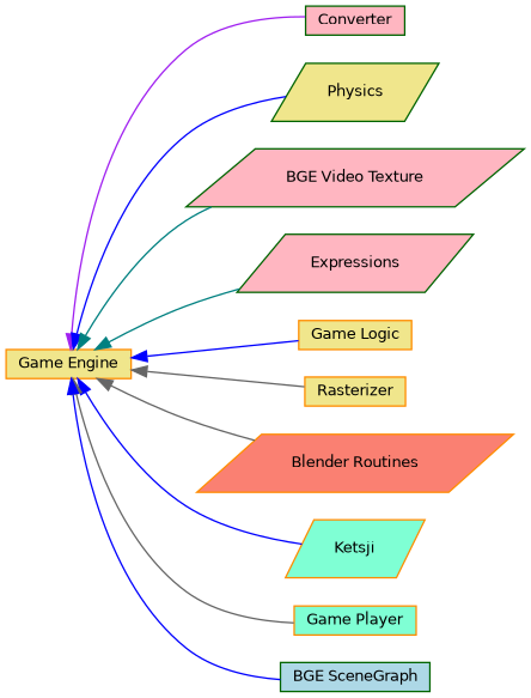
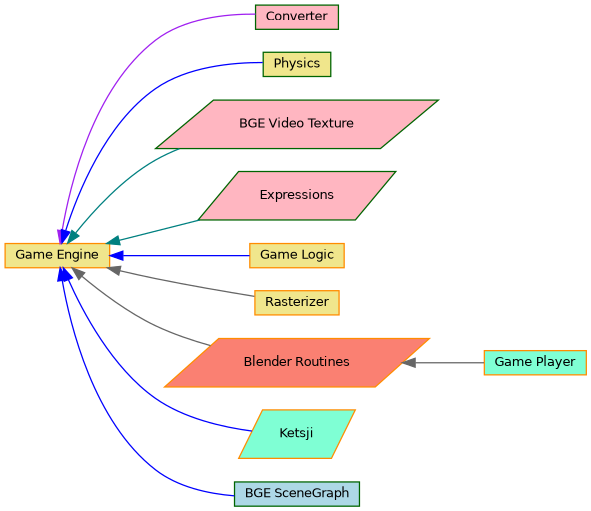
  digraph {
    rankdir=LR
    node [color=darkorange fillcolor=khaki fontname=Helvetica fontsize=10 shape=box style=filled]
    edge [color=blue dir=back fontname=Helvetica fontsize=10 labelfontname=Helvetica labelfontsize=10 shape=plaintext style=solid]
    n1 [color=darkgreen fillcolor=lightpink height=0.2 label=Converter width=0.4]
-   n2 [color=darkgreen height=0.2 label=Physics shape=parallelogram width=0.4]
+   n2 [color=darkgreen height=0.2 label=Physics width=0.4]
    n3 [color=darkgreen fillcolor=lightpink height=0.2 label="BGE Video Texture" shape=parallelogram width=0.4]
    n4 [color=darkgreen fillcolor=lightpink height=0.2 label=Expressions shape=parallelogram width=0.4]
    n5 [height=0.2 label="Game Logic" width=0.4]
    n6 [height=0.2 label=Rasterizer width=0.4]
    n7 [fontcolor=black height=0.2 label="Game Engine" width=0.4]
    n8 [fillcolor=salmon height=0.2 label="Blender Routines" shape=parallelogram width=0.4]
    n9 [fillcolor=aquamarine height=0.2 label=Ketsji shape=parallelogram width=0.4]
    n10 [fillcolor=aquamarine height=0.2 label="Game Player" width=0.4]
    n11 [color=darkgreen fillcolor=lightblue height=0.2 label="BGE SceneGraph" width=0.4]
    n7 -> n1 [color=purple]
    n7 -> n2
    n7 -> n3 [color=teal]
    n7 -> n4 [color=teal]
    n7 -> n5
    n7 -> n6 [color=gray40]
    n7 -> n8 [color=gray40]
    n7 -> n9
-   n7 -> n10 [color=gray40]
+   n8 -> n10 [color=gray40]
    n7 -> n11
  }
